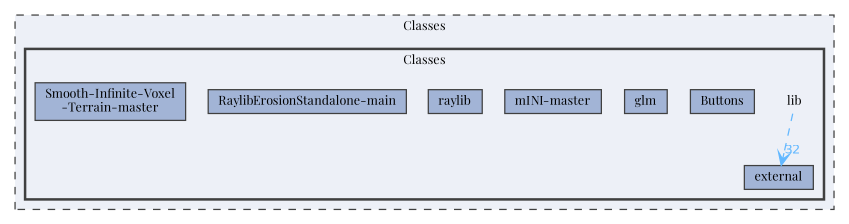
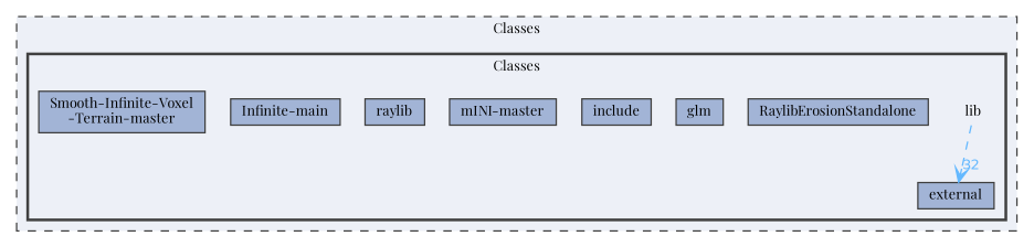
  digraph {
    compound=true
    fontname="Playfair Display"
    node [fontname="Playfair Display" fontsize=10 shape=box color=grey25 fillcolor="#a2b4d6" style=filled]
    n1 [height=0.2 label=lib shape=plaintext width=0.4 color="" fillcolor="" style=""]
-   n2 [height=0.2 label=Buttons width=0.4]
+   n2 [height=0.2 label=RaylibErosionStandalone width=0.4]
    n3 [height=0.2 label=external width=0.4]
    n4 [height=0.2 label=glm width=0.4]
+   n5 [height=0.2 label=include width=0.4]
    n6 [height=0.2 label="mINI-master" width=0.4]
    n7 [height=0.2 label=raylib width=0.4]
-   n8 [height=0.2 label="RaylibErosionStandalone-main" width=0.4]
+   n8 [height=0.2 label="Infinite-main" width=0.4]
    n9 [height=0.2 label="Smooth-Infinite-Voxel\l-Terrain-master" width=0.4]
    subgraph cluster_1 {
      bgcolor="#edf0f7"
      fontsize=10
      label=Classes
      pencolor=grey25
      style="filled,dashed"
      subgraph cluster_2 {
        bgcolor="#edf0f7"
        fontsize=10
        pencolor=grey25
        style="filled,bold"
        n1
        n2
        n3
        n4
+       n5
        n6
        n7
        n8
        n9
      }
    }
    n1 -> n3 [color=steelblue1 fontcolor=steelblue1 fontname="Playfair Display" fontsize=10 headlabel=32 labeldistance=1.5 labelfontname=Helvetica labelfontsize=10 style=dashed arrowhead=vee]
  }
